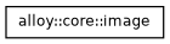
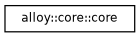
  digraph {
    rankdir=TB
-   n1 [color=black fillcolor=white fontname=Helvetica fontsize=10 height=0.2 label="alloy::core::image" shape=record style=filled width=0.4]
+   n1 [color=black fillcolor=white fontname=Helvetica fontsize=10 height=0.2 label="alloy::core::core" shape=record style=filled width=0.4]
  }
